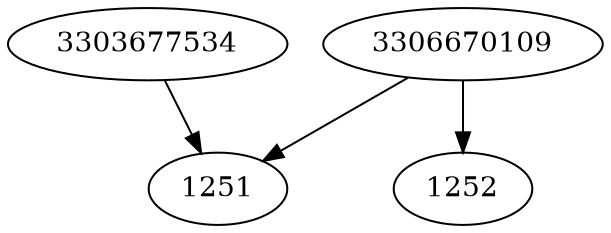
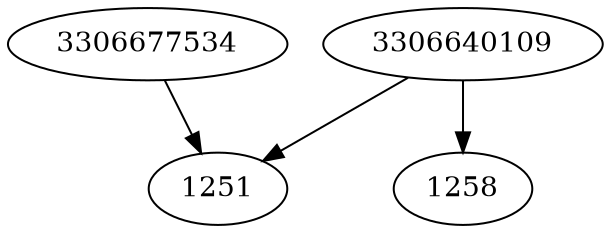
  strict digraph {
-   3306670109
+   3306670109 [label=3306640109]
    1251
-   1252
-   3306677534 [label=3303677534]
+   1252 [label=1258]
+   3306677534
    3306670109 -> 1251
    3306670109 -> 1252
    3306677534 -> 1251
  }
